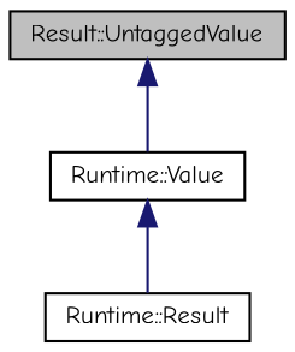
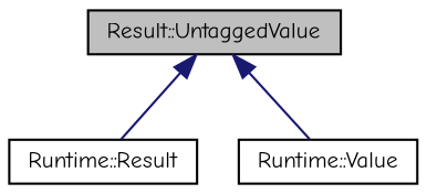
  digraph {
    fontname="Comic Neue"
    node [color=black fillcolor=white fontname="Comic Neue" fontsize=10 shape=record style=filled]
    edge [color=midnightblue dir=back fontname="Comic Neue" fontsize=10 labelfontname=Helvetica labelfontsize=10 style=solid]
    n1 [fillcolor=grey75 fontcolor=black height=0.2 label="Result::UntaggedValue" width=0.4]
    n2 [height=0.2 label="Runtime::Result" width=0.4]
    n3 [height=0.2 label="Runtime::Value" width=0.4]
-   n3 -> n2
+   n1 -> n2
    n1 -> n3
  }
